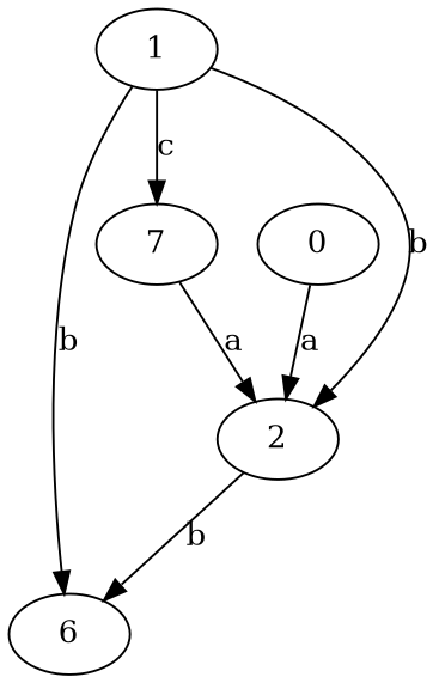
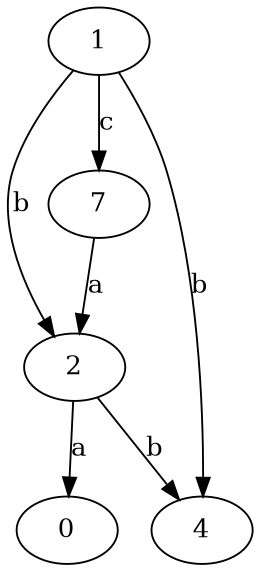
  strict digraph {
    1
    2
-   6
+   6 [label=4]
    7
    0
    1 -> 2 [label=b]
    1 -> 6 [label=b]
    1 -> 7 [label=c]
    2 -> 6 [label=b]
    7 -> 2 [label=a]
-   0 -> 2 [label=a]
+   2 -> 0 [label=a]
  }
